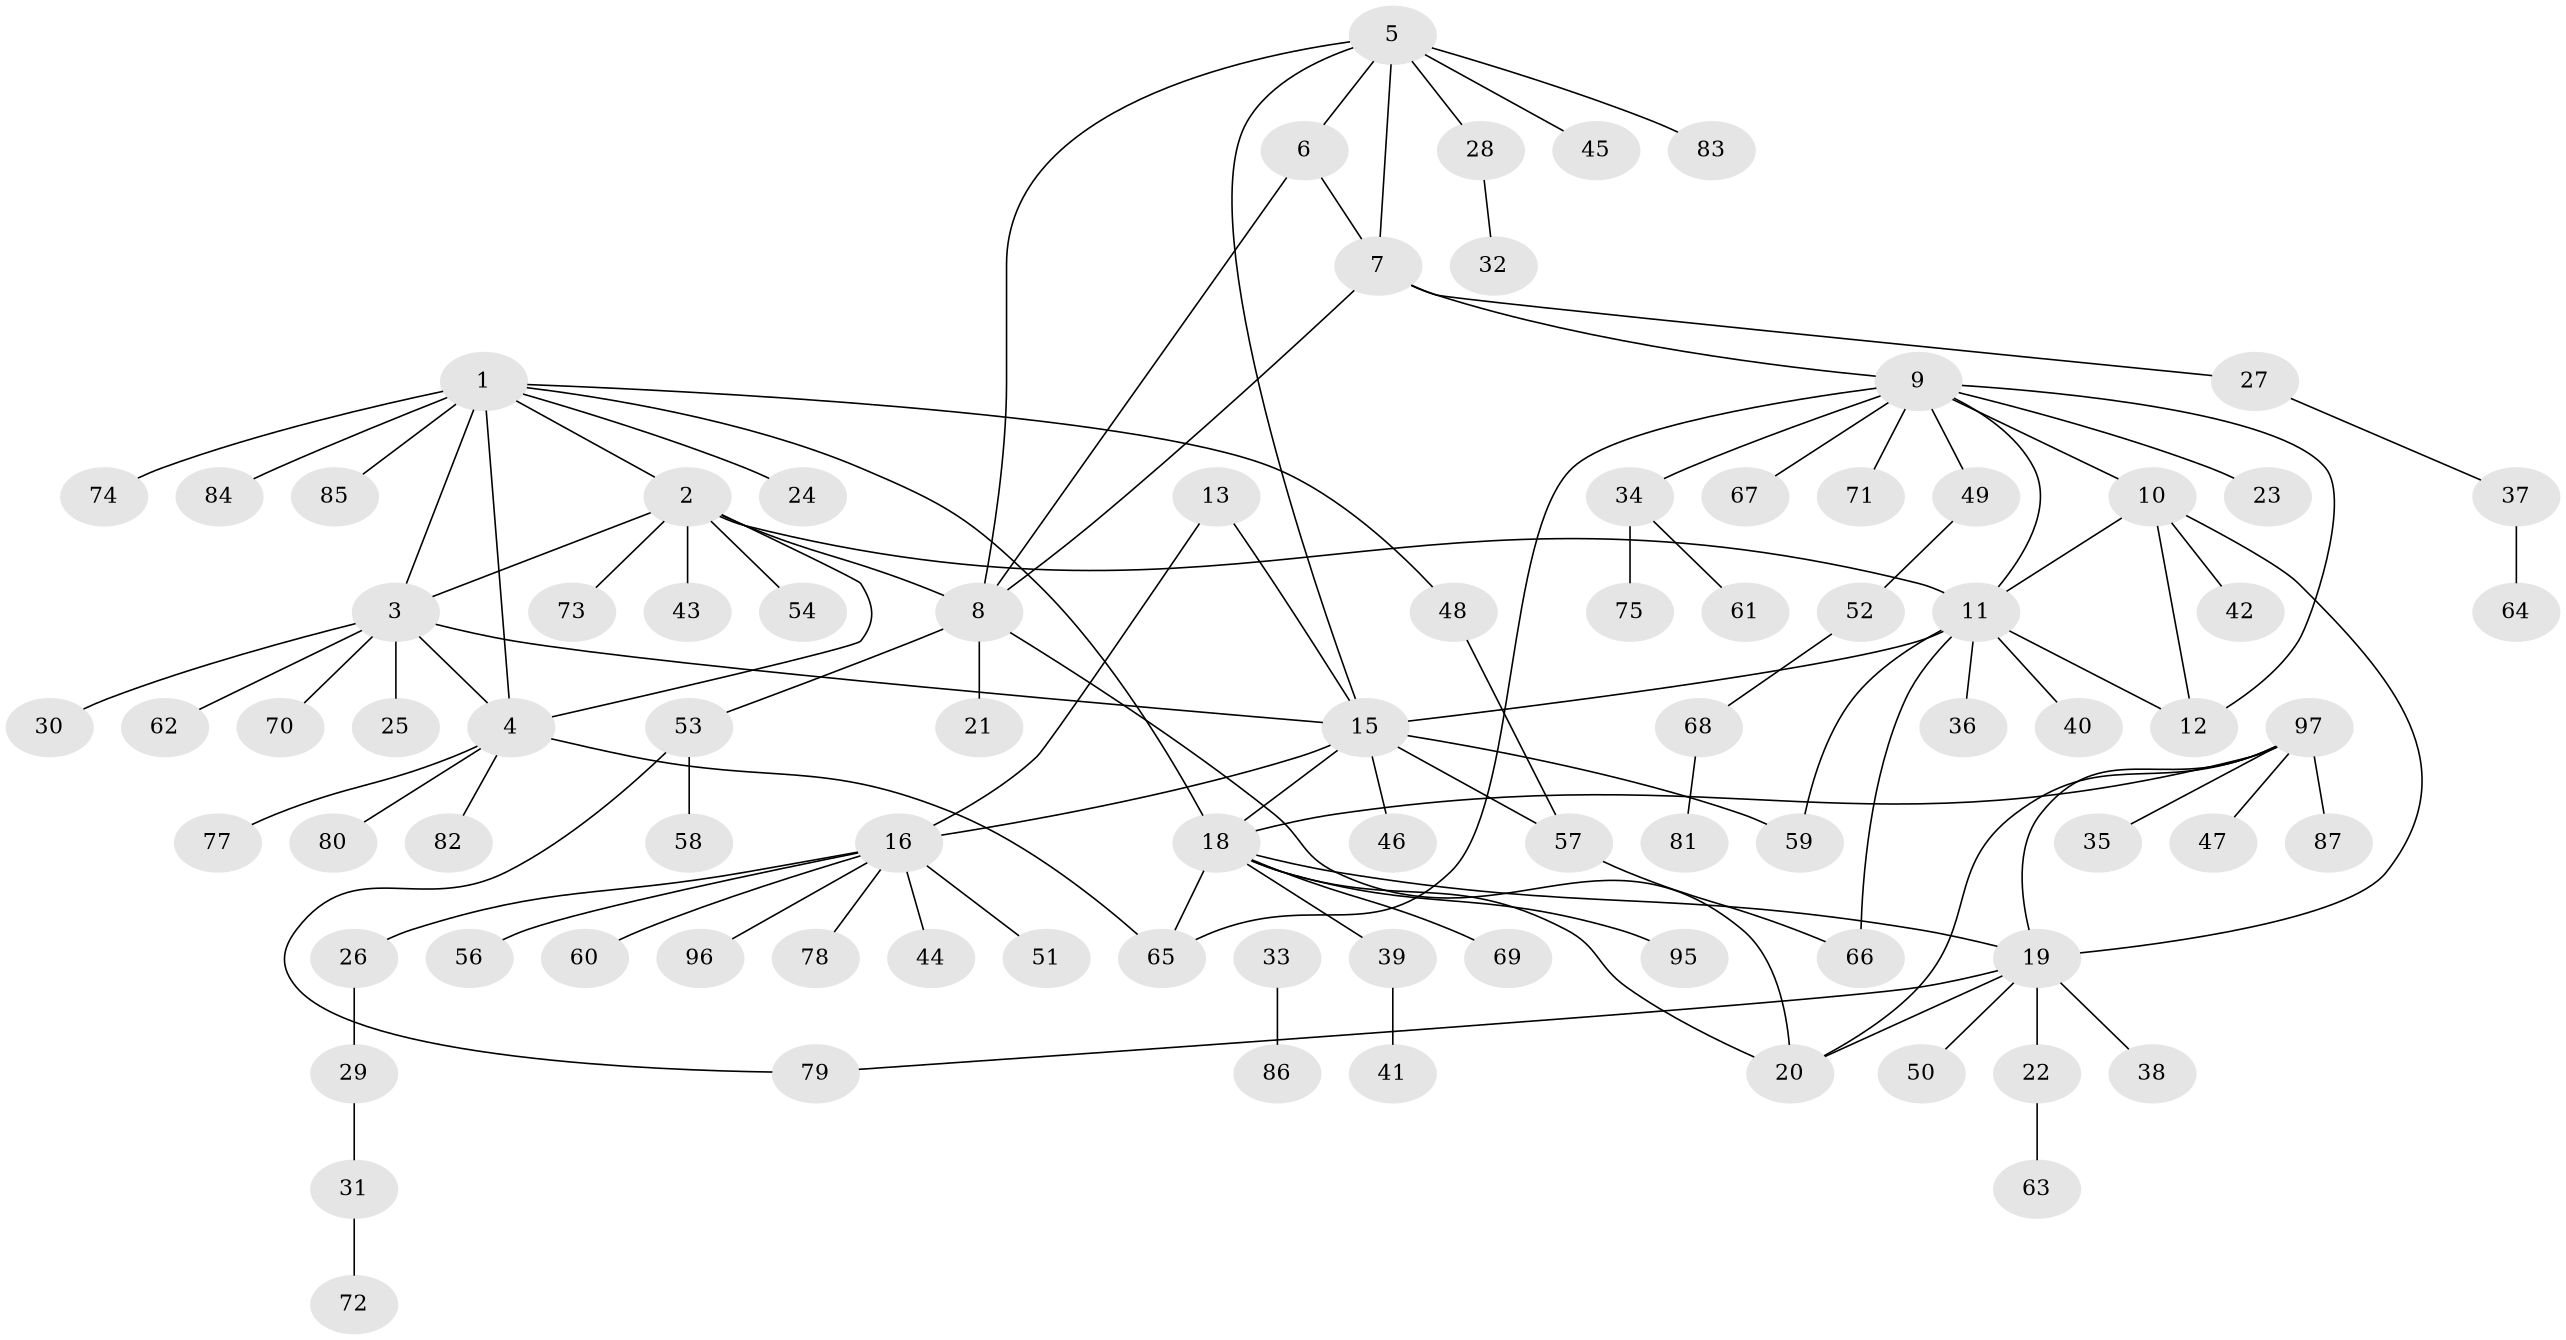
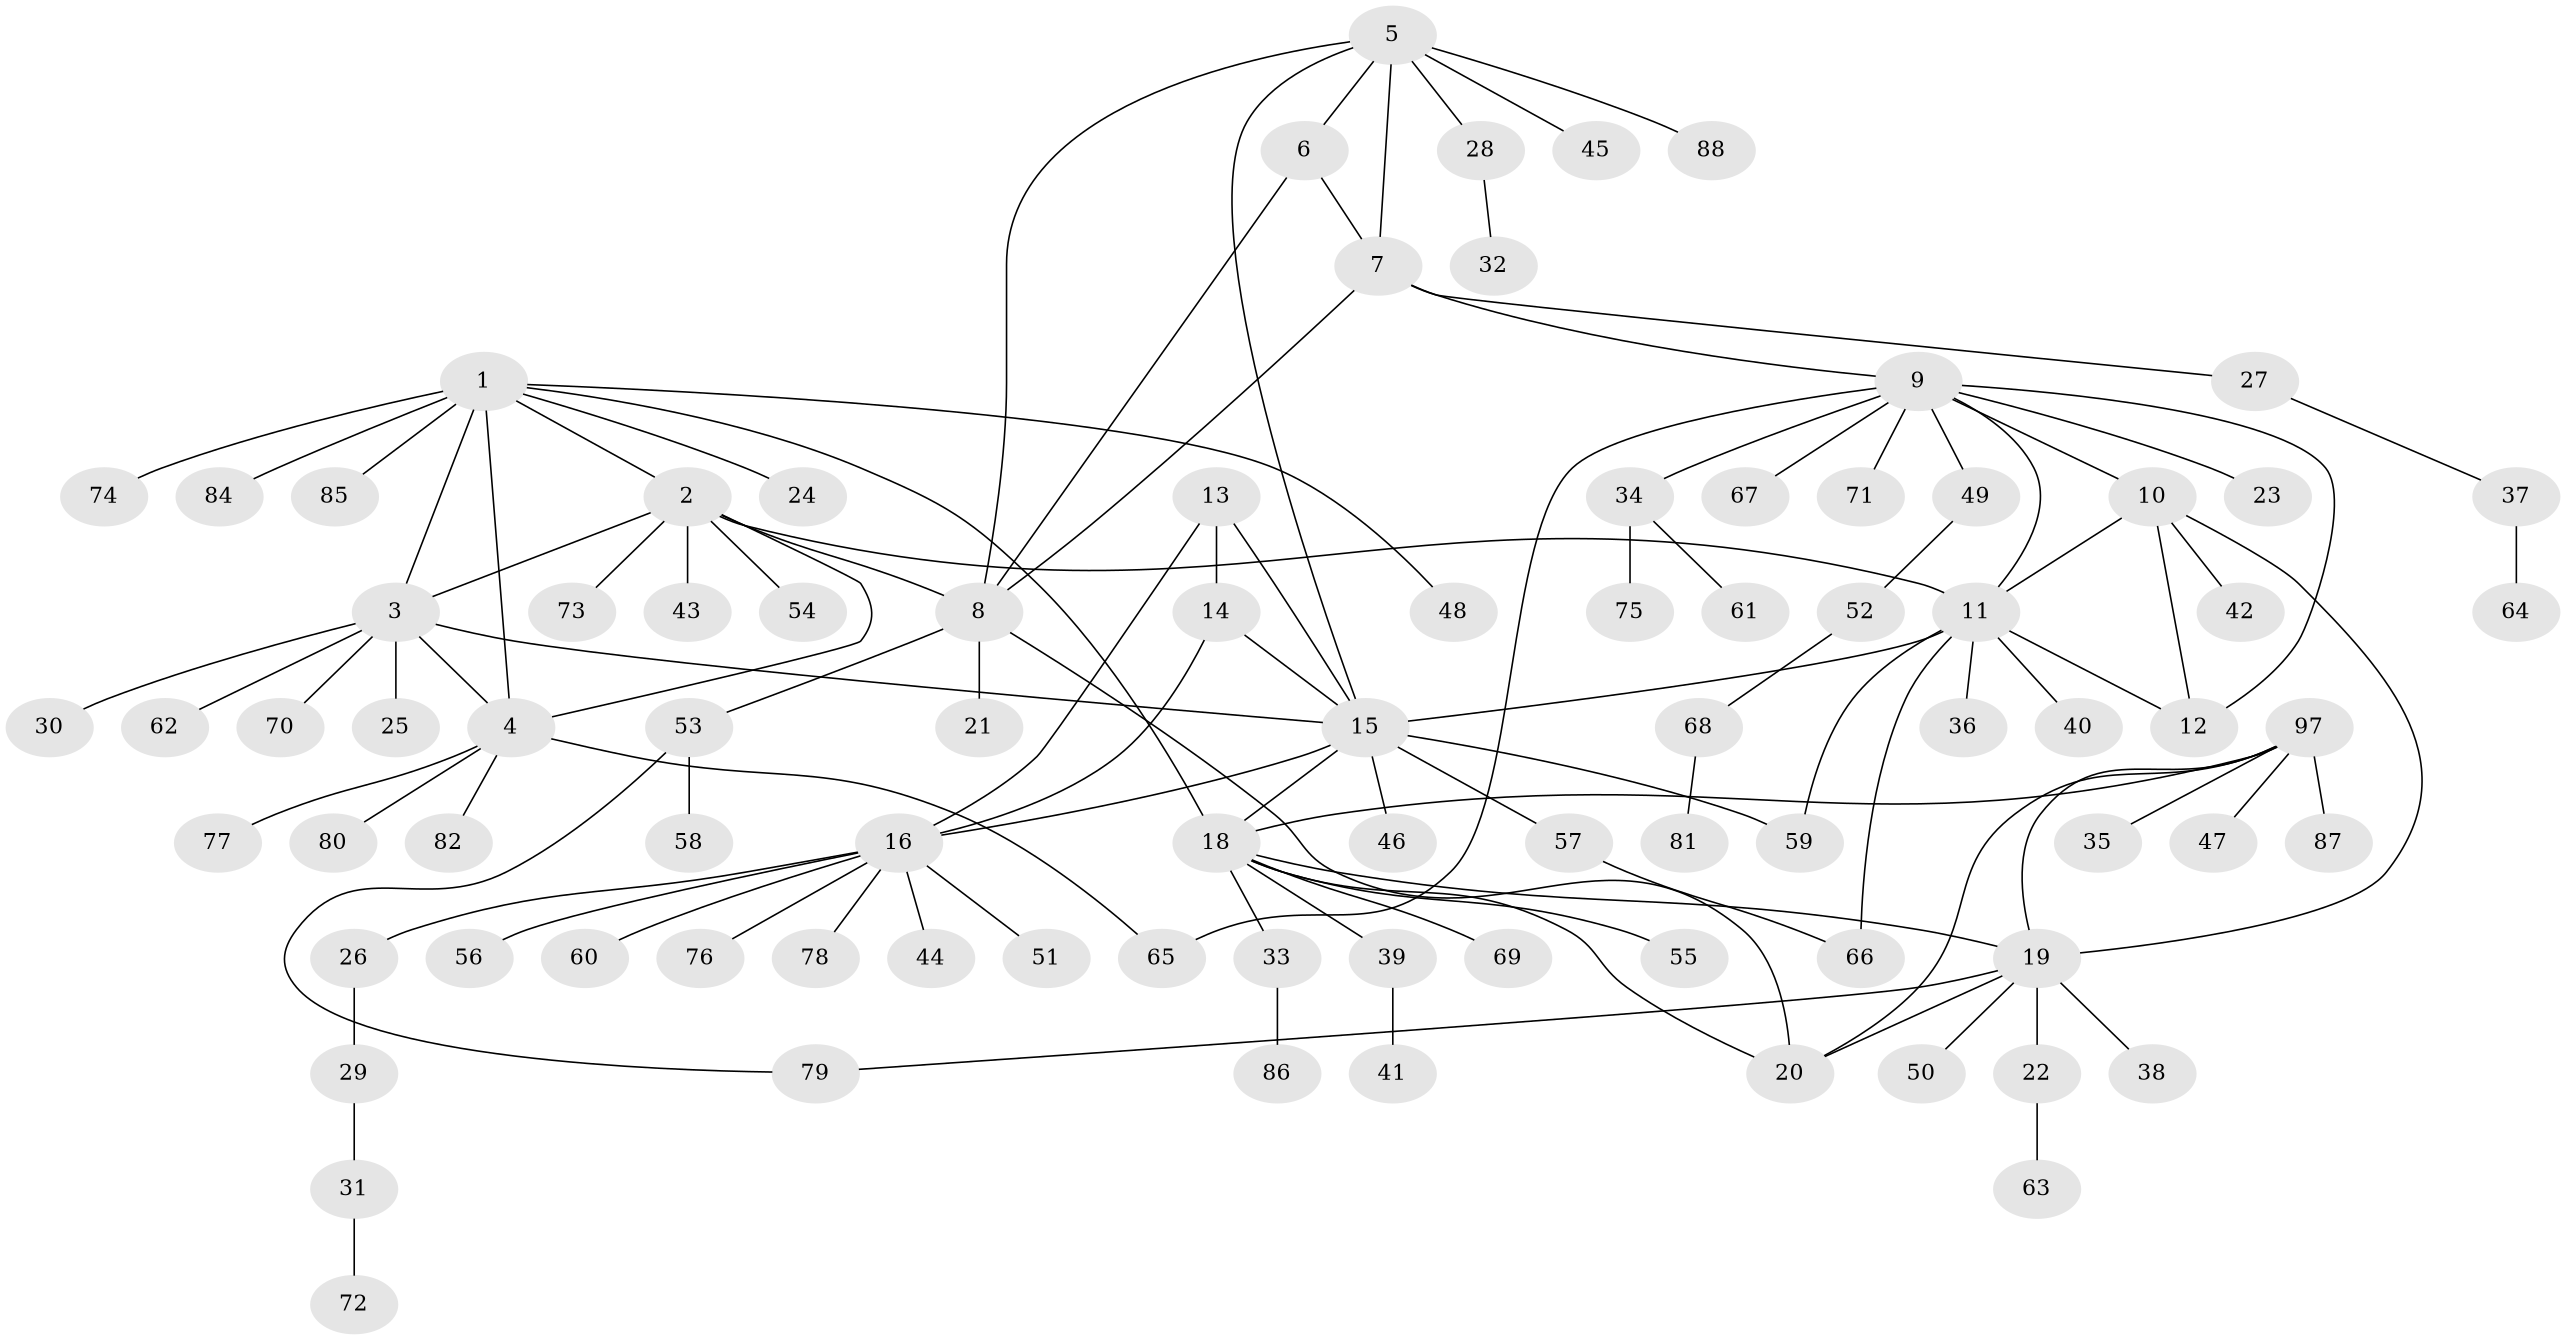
  graph {
    node [color=gray90 style=filled]
    1
    2
    3
    4
    18
    24
    48
    74
    84
    85
    8
    11
    43
    54
    73
    15
    25
    30
    62
    70
    65
    77
    80
    82
    20
    19
    33
    39
-   55 [label=95]
+   55
    69
    57
    21
    53
    12
    36
    40
    59
    66
    16
    46
    5
    6
    7
    28
    45
-   83
+   83 [label=88]
    9
    27
    32
    10
    23
    34
    49
    67
    71
    37
    79
    58
    42
    61
    75
    52
    22
    38
    50
    13
+   14
    26
    44
    51
    56
    60
-   76 [label=96]
+   76
    78
    29
    n76 [label=97]
    35
    47
    87
    86
    41
    63
    31
    64
    72
    68
    81
    1 -- 2
    1 -- 3
    1 -- 4
    1 -- 18
    1 -- 24
    1 -- 48
    1 -- 74
    1 -- 84
    1 -- 85
    2 -- 3
    2 -- 4
    2 -- 8
    2 -- 11
    2 -- 43
    2 -- 54
    2 -- 73
    3 -- 4
    3 -- 15
    3 -- 25
    3 -- 30
    3 -- 62
    3 -- 70
    4 -- 65
    4 -- 77
    4 -- 80
    4 -- 82
    18 -- 20
    18 -- 19
-   18 -- 65
+   18 -- 33
    18 -- 39
    18 -- 55
    18 -- 69
-   48 -- 57
    8 -- 20
    8 -- 21
    8 -- 53
    11 -- 15
    11 -- 12
    11 -- 36
    11 -- 40
    11 -- 59
    11 -- 66
    15 -- 18
    15 -- 57
    15 -- 59
    15 -- 16
    15 -- 46
    19 -- 20
    19 -- 79
    19 -- 22
    19 -- 38
    19 -- 50
    33 -- 86
    39 -- 41
    57 -- 66
    53 -- 79
    53 -- 58
    16 -- 26
    16 -- 44
    16 -- 51
    16 -- 56
    16 -- 60
    16 -- 76
    16 -- 78
    5 -- 8
    5 -- 15
    5 -- 6
    5 -- 7
    5 -- 28
    5 -- 45
    5 -- 83
    6 -- 8
    6 -- 7
    7 -- 8
    7 -- 9
    7 -- 27
    28 -- 32
    9 -- 11
    9 -- 65
    9 -- 12
    9 -- 10
    9 -- 23
    9 -- 34
    9 -- 49
    9 -- 67
    9 -- 71
    27 -- 37
    10 -- 11
    10 -- 19
    10 -- 12
    10 -- 42
    34 -- 61
    34 -- 75
    49 -- 52
    37 -- 64
    52 -- 68
    22 -- 63
    13 -- 15
    13 -- 16
+   13 -- 14
+   14 -- 15
+   14 -- 16
    26 -- 29
    29 -- 31
    n76 -- 18
    n76 -- 20
    n76 -- 19
    n76 -- 35
    n76 -- 47
    n76 -- 87
    31 -- 72
    68 -- 81
  }
